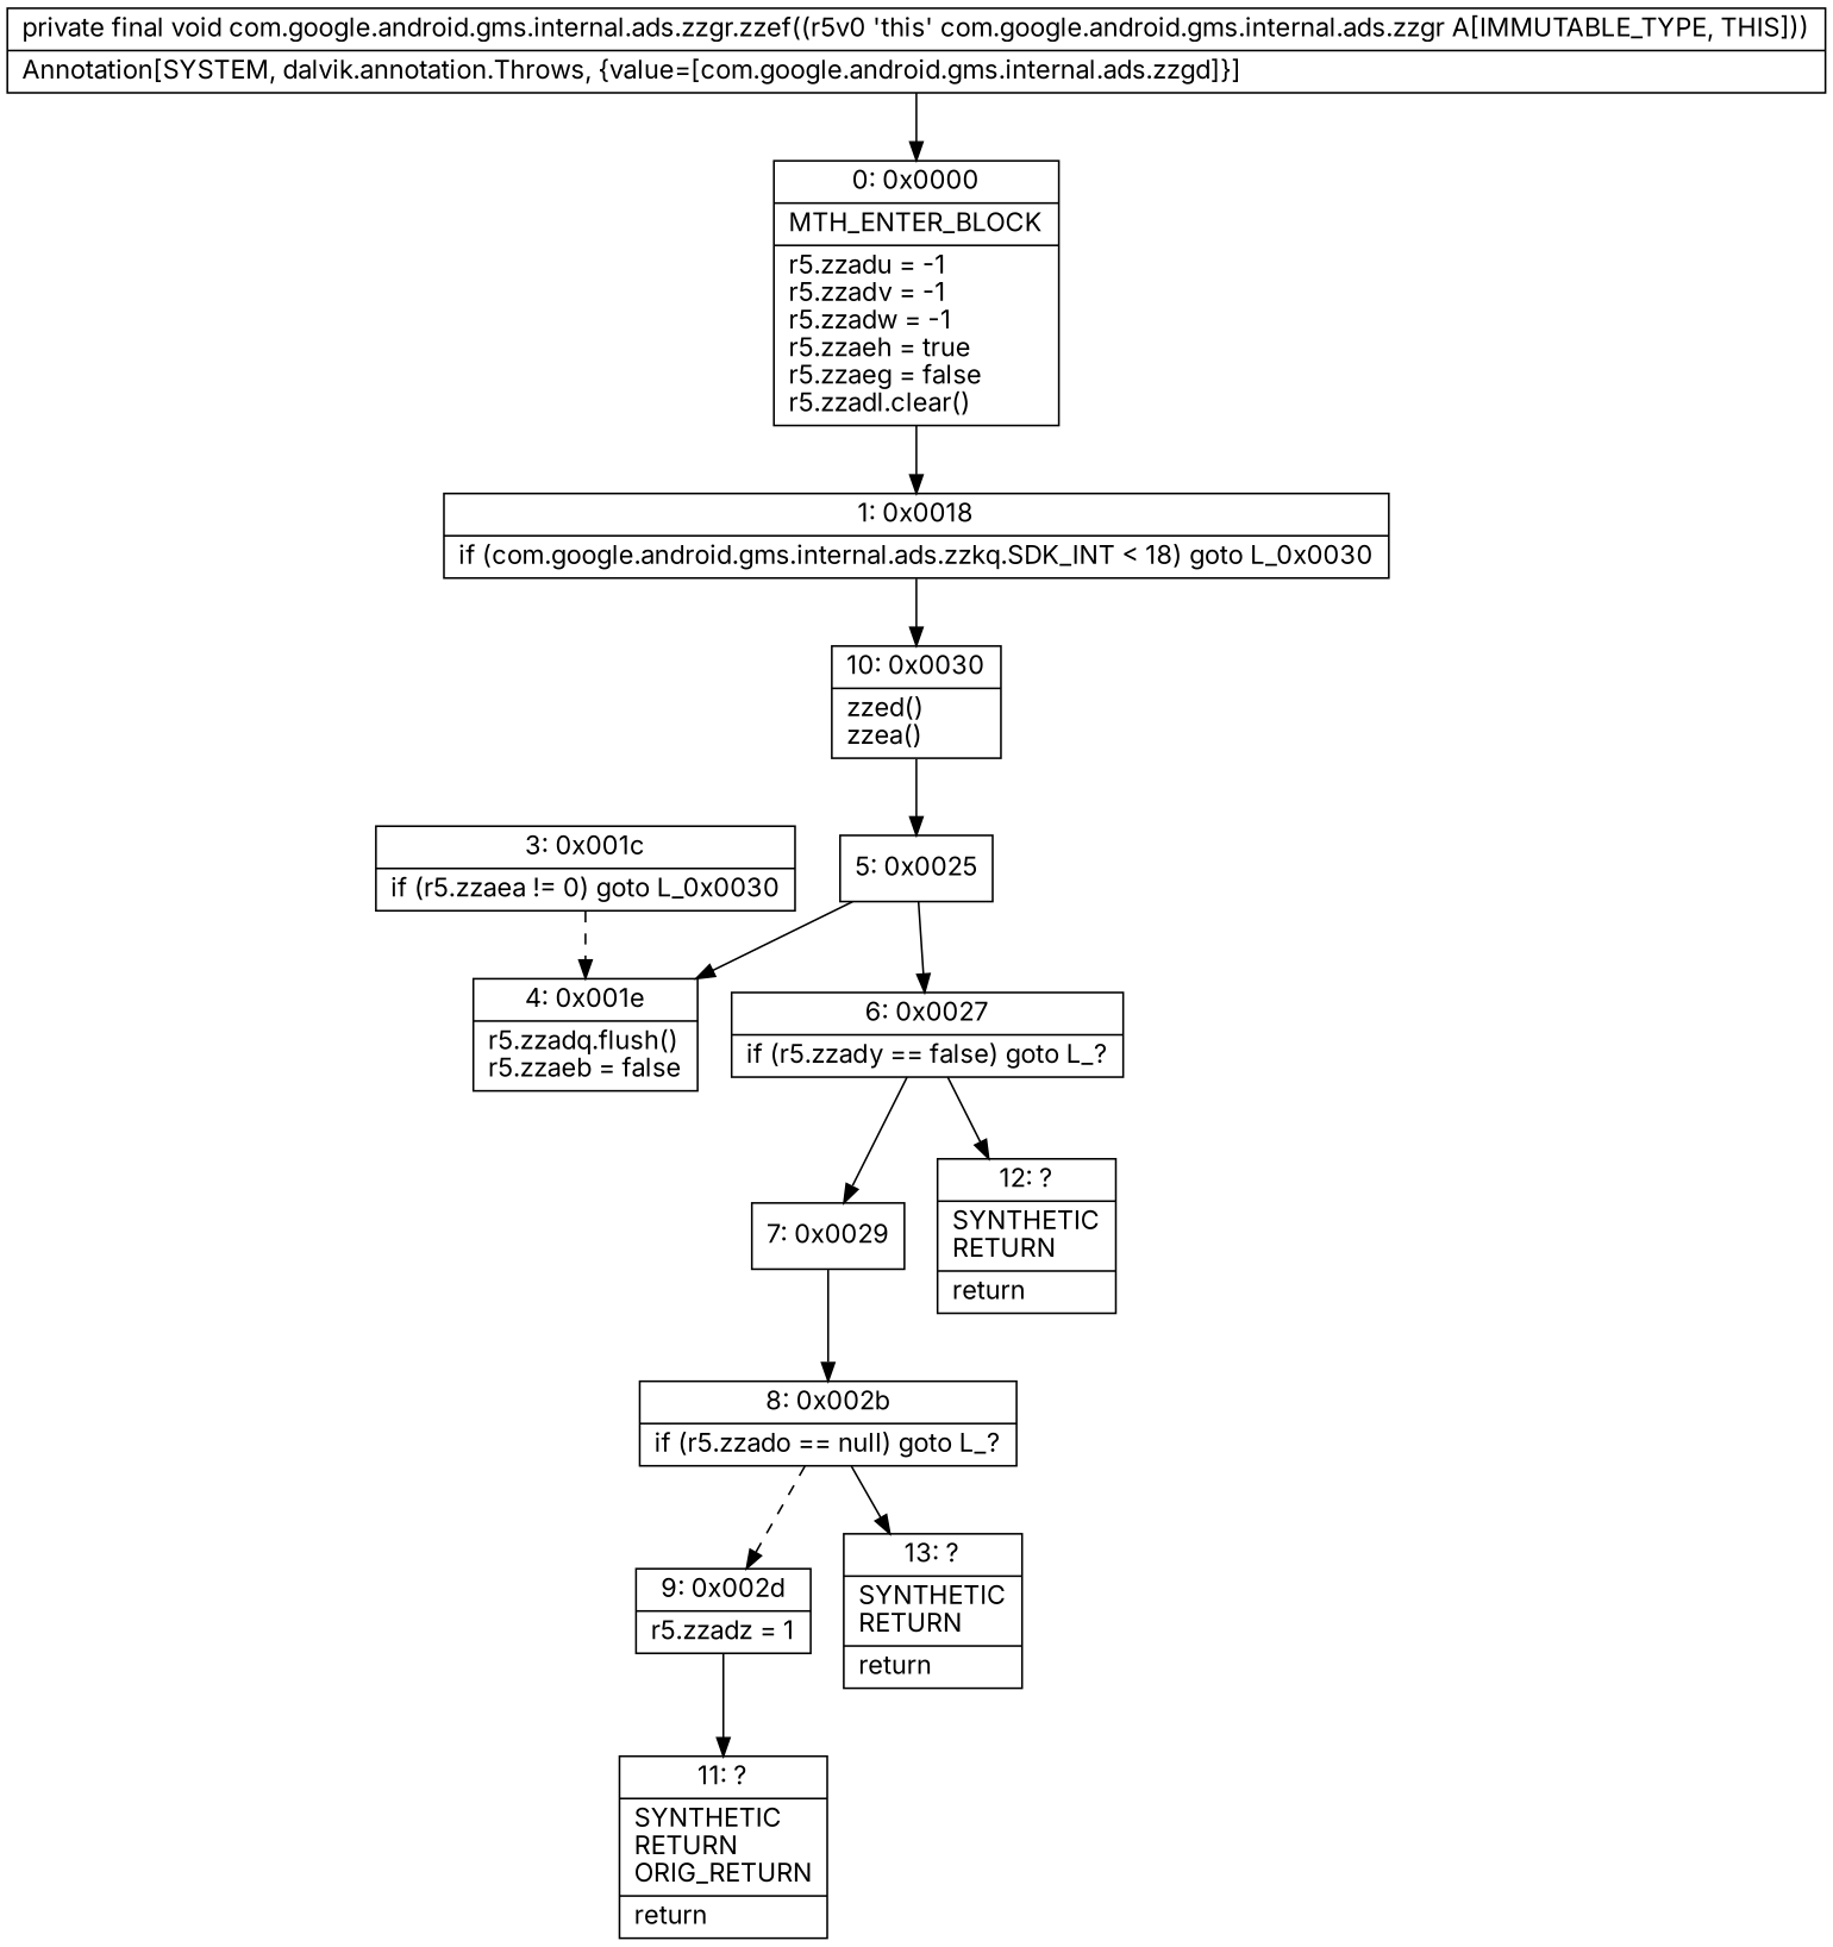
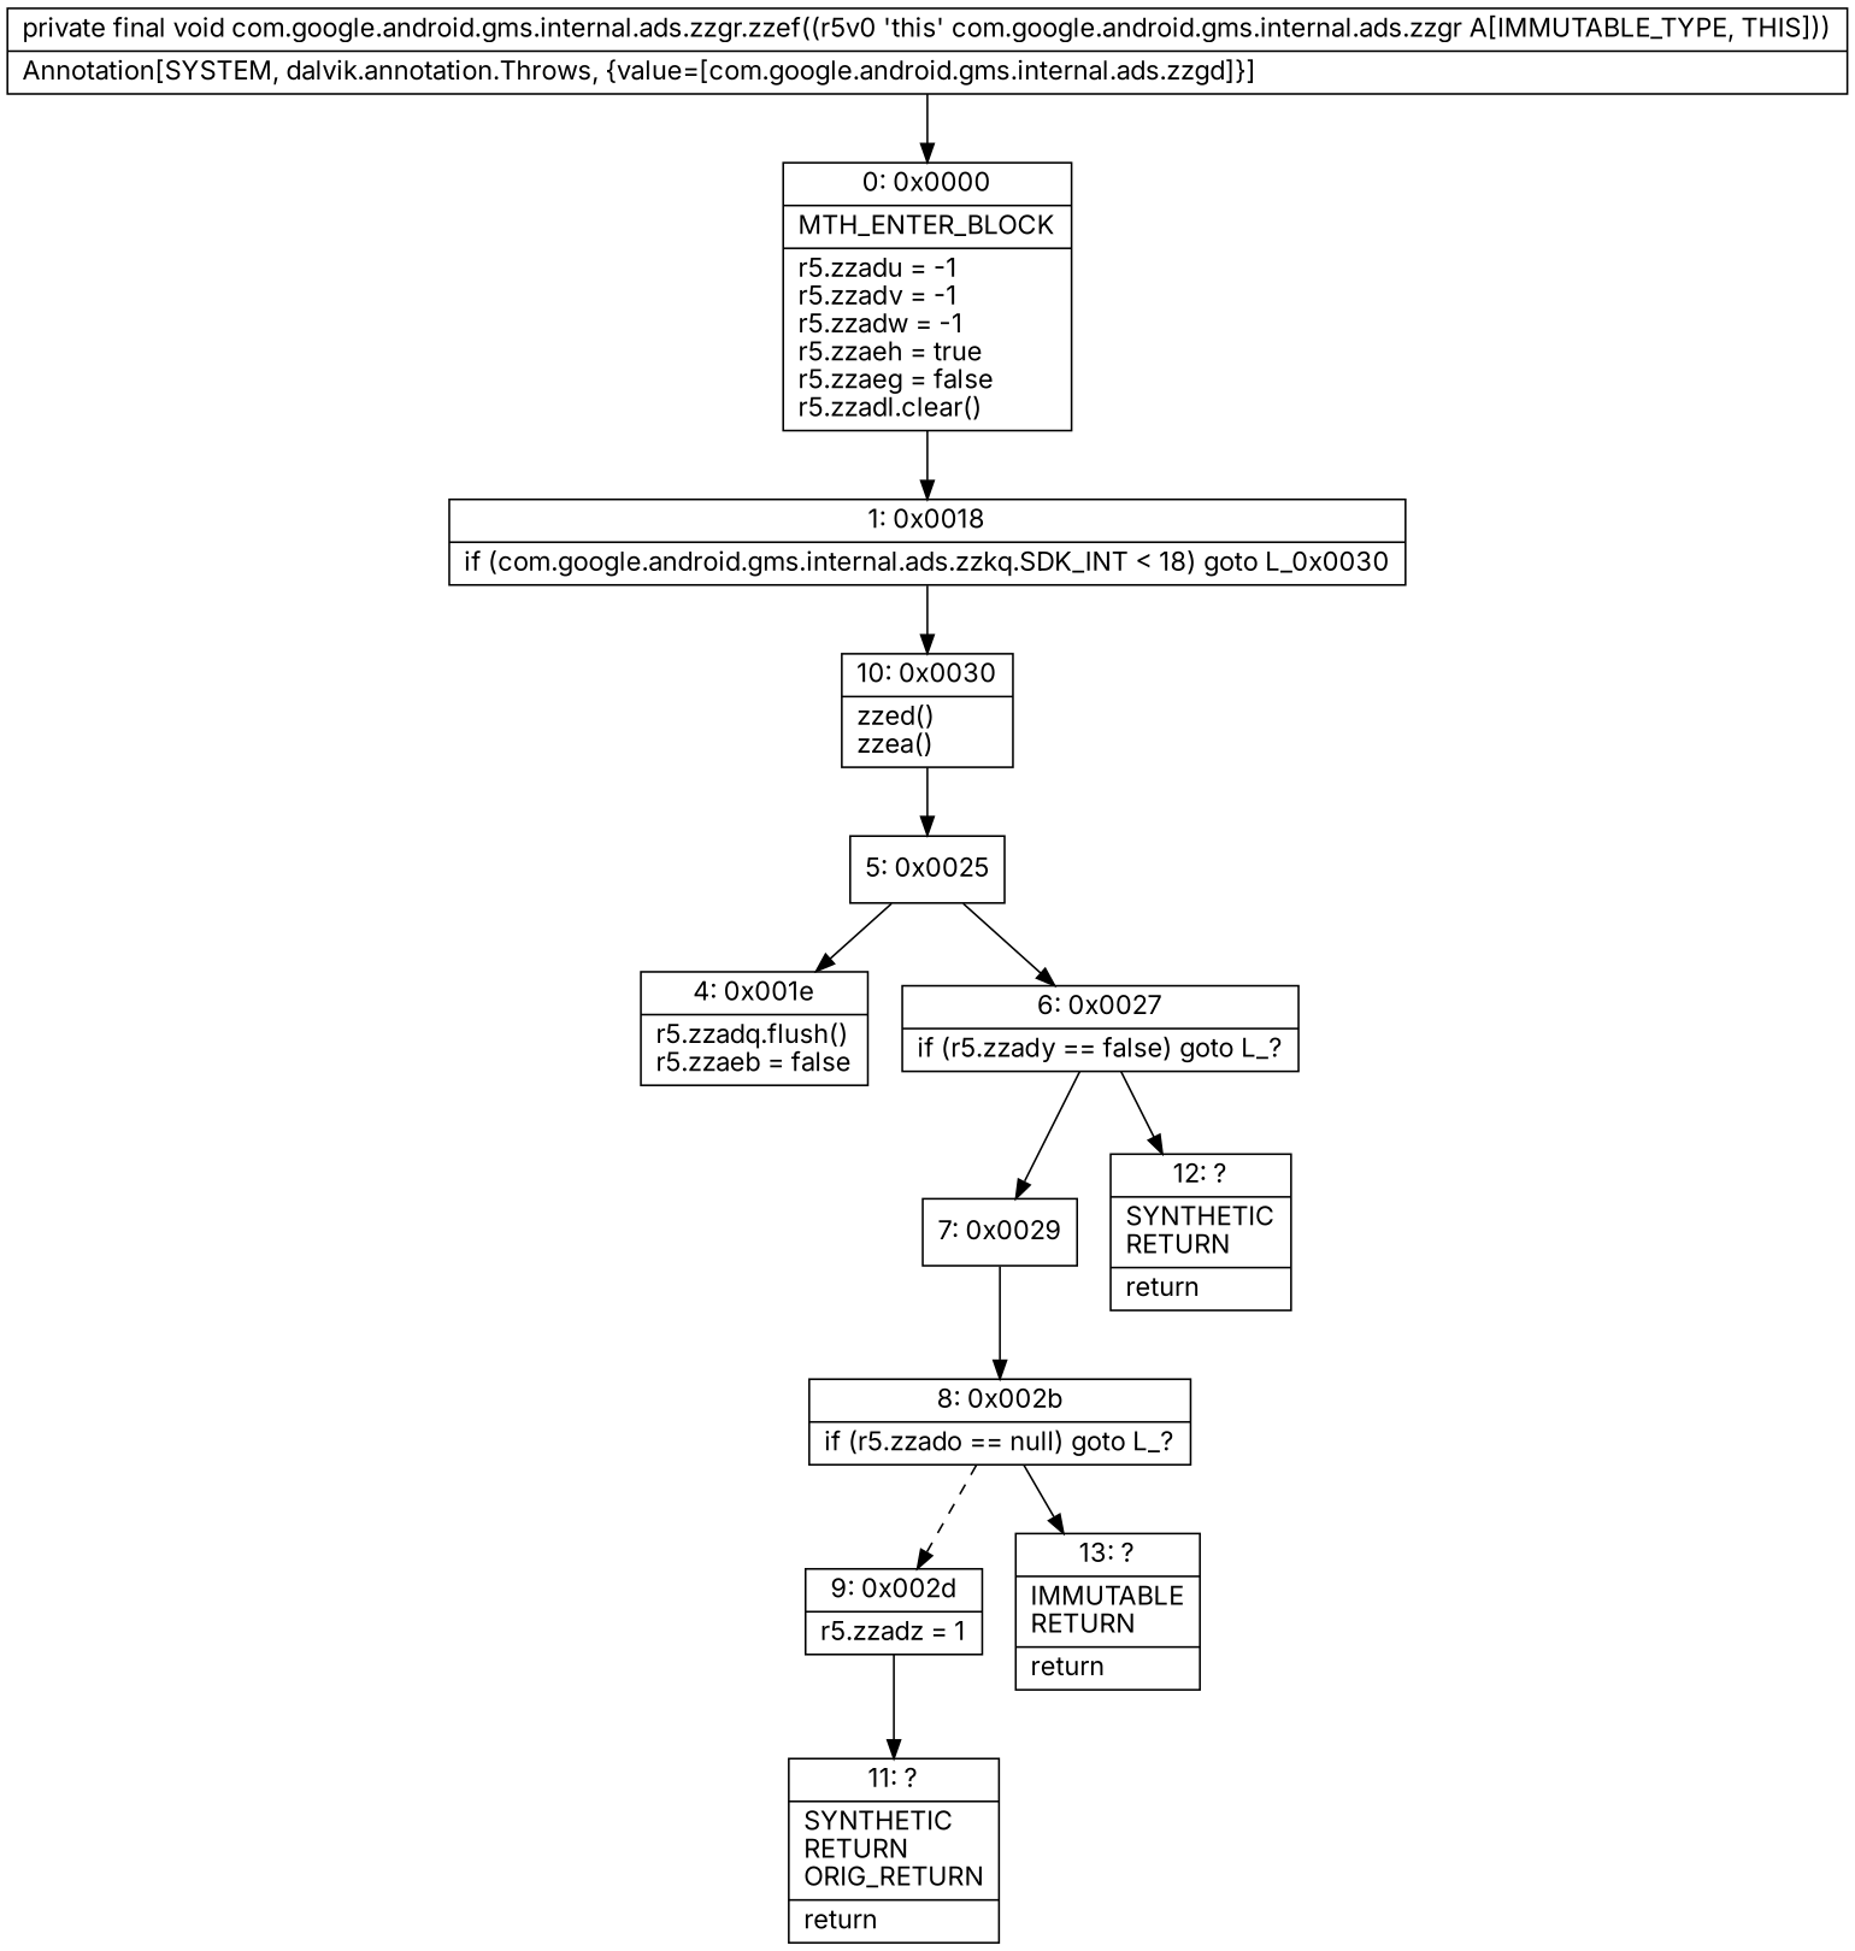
  digraph {
    fontname=Inter
    node [fontname=Inter shape=record]
    edge [fontname=Inter]
    n1 [label="{0\:\ 0x0000|MTH_ENTER_BLOCK\l|r5.zzadu = \-1\lr5.zzadv = \-1\lr5.zzadw = \-1\lr5.zzaeh = true\lr5.zzaeg = false\lr5.zzadl.clear()\l}"]
    n2 [label="{1\:\ 0x0018|if (com.google.android.gms.internal.ads.zzkq.SDK_INT \< 18) goto L_0x0030\l}"]
    n3 [label="{10\:\ 0x0030|zzed()\lzzea()\l}"]
    n4 [label="{5\:\ 0x0025}"]
-   n5 [label="{3\:\ 0x001c|if (r5.zzaea != 0) goto L_0x0030\l}"]
    n6 [label="{4\:\ 0x001e|r5.zzadq.flush()\lr5.zzaeb = false\l}"]
    n7 [label="{6\:\ 0x0027|if (r5.zzady == false) goto L_?\l}"]
    n8 [label="{7\:\ 0x0029}"]
    n9 [label="{12\:\ ?|SYNTHETIC\lRETURN\l|return\l}"]
    n10 [label="{8\:\ 0x002b|if (r5.zzado == null) goto L_?\l}"]
    n11 [label="{9\:\ 0x002d|r5.zzadz = 1\l}"]
-   n12 [label="{13\:\ ?|SYNTHETIC\lRETURN\l|return\l}"]
+   n12 [label="{13\:\ ?|IMMUTABLE\lRETURN\l|return\l}"]
    n13 [label="{11\:\ ?|SYNTHETIC\lRETURN\lORIG_RETURN\l|return\l}"]
    n14 [label="{private final void com.google.android.gms.internal.ads.zzgr.zzef((r5v0 'this' com.google.android.gms.internal.ads.zzgr A[IMMUTABLE_TYPE, THIS]))  | Annotation[SYSTEM, dalvik.annotation.Throws, \{value=[com.google.android.gms.internal.ads.zzgd]\}]\l}"]
    n1 -> n2
    n2 -> n3
    n3 -> n4
    n4 -> n6
    n4 -> n7
-   n5 -> n6 [style=dashed]
    n7 -> n8 [style=solid]
    n7 -> n9
    n8 -> n10
    n10 -> n11 [style=dashed]
    n10 -> n12
    n11 -> n13
    n14 -> n1
  }
